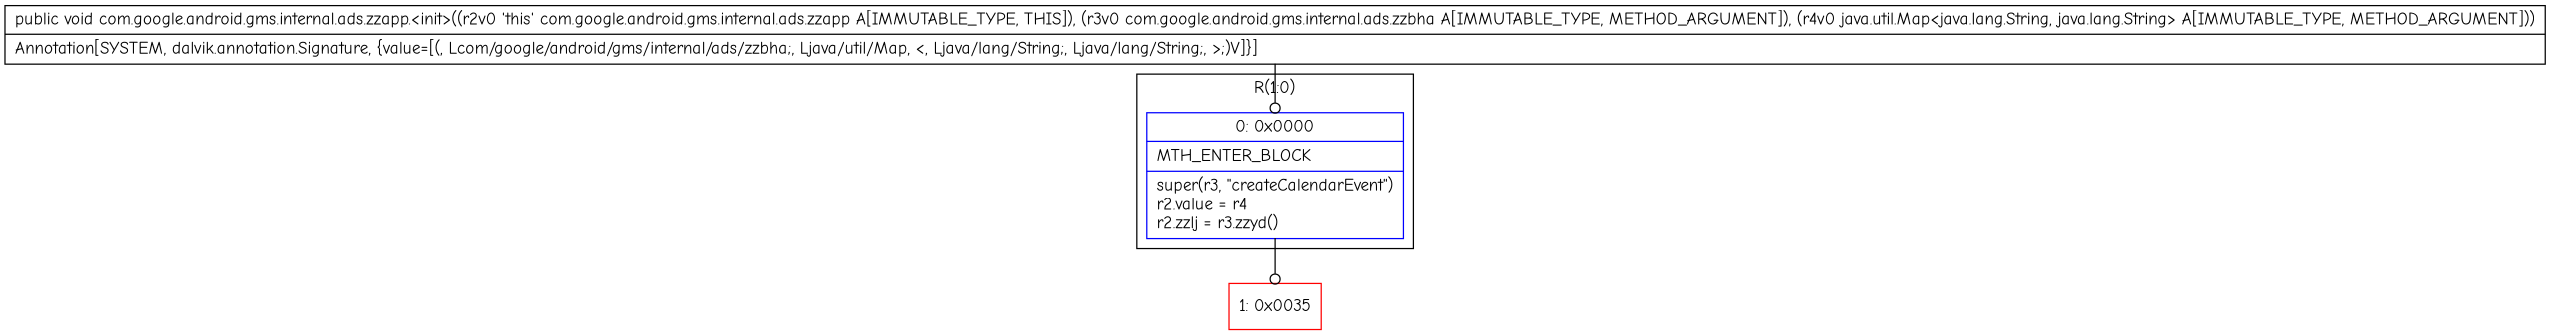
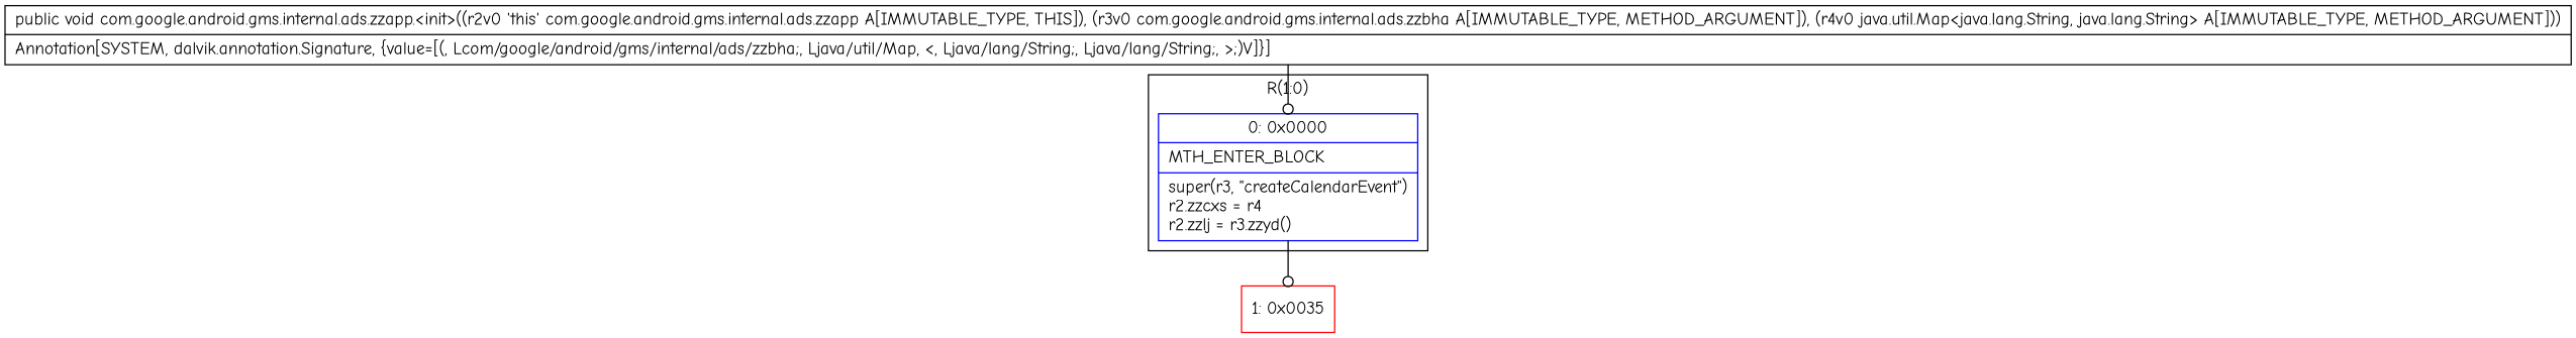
  digraph {
    fontname="Comic Neue"
    node [shape=record fontname="Comic Neue"]
    edge [arrowhead=odot fontname="Comic Neue"]
-   n1 [color=blue label="{0\:\ 0x0000|MTH_ENTER_BLOCK\l|super(r3, \"createCalendarEvent\")\lr2.value = r4\lr2.zzlj = r3.zzyd()\l}"]
+   n1 [color=blue label="{0\:\ 0x0000|MTH_ENTER_BLOCK\l|super(r3, \"createCalendarEvent\")\lr2.zzcxs = r4\lr2.zzlj = r3.zzyd()\l}"]
    n2 [color=red label="{1\:\ 0x0035}"]
    n3 [label="{public void com.google.android.gms.internal.ads.zzapp.\<init\>((r2v0 'this' com.google.android.gms.internal.ads.zzapp A[IMMUTABLE_TYPE, THIS]), (r3v0 com.google.android.gms.internal.ads.zzbha A[IMMUTABLE_TYPE, METHOD_ARGUMENT]), (r4v0 java.util.Map\<java.lang.String, java.lang.String\> A[IMMUTABLE_TYPE, METHOD_ARGUMENT]))  | Annotation[SYSTEM, dalvik.annotation.Signature, \{value=[(, Lcom\/google\/android\/gms\/internal\/ads\/zzbha;, Ljava\/util\/Map, \<, Ljava\/lang\/String;, Ljava\/lang\/String;, \>;)V]\}]\l}"]
    subgraph cluster_1 {
      label="R(1:0)"
      n1
    }
    n1 -> n2
    n3 -> n1
  }
